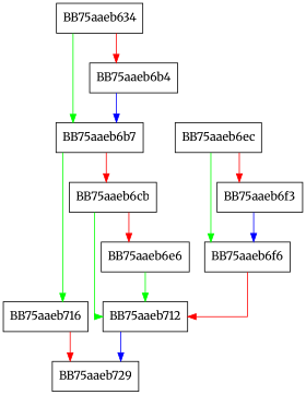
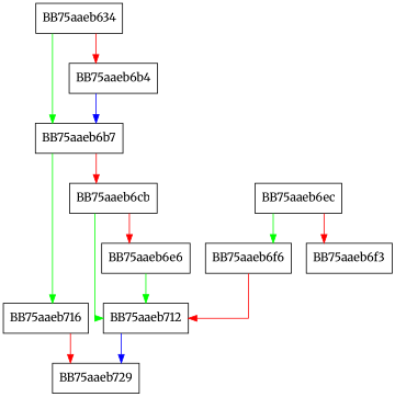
  digraph {
    fontname=Merriweather
    splines=ortho
    node [fontname=Merriweather shape=box]
    edge [color=red fontname=Merriweather]
    n1 [label=BB75aaeb634]
    BB75aaeb6b7
    BB75aaeb6b4
    BB75aaeb716
    BB75aaeb6cb
    BB75aaeb729
    BB75aaeb712
    BB75aaeb6e6
    BB75aaeb6ec
    BB75aaeb6f6
    BB75aaeb6f3
    n1 -> BB75aaeb6b7 [color=green]
    n1 -> BB75aaeb6b4
    BB75aaeb6b7 -> BB75aaeb716 [color=green]
    BB75aaeb6b7 -> BB75aaeb6cb
    BB75aaeb6b4 -> BB75aaeb6b7 [color=blue]
    BB75aaeb716 -> BB75aaeb729
    BB75aaeb6cb -> BB75aaeb712 [color=green]
    BB75aaeb6cb -> BB75aaeb6e6
    BB75aaeb712 -> BB75aaeb729 [color=blue]
    BB75aaeb6e6 -> BB75aaeb712 [color=green]
    BB75aaeb6ec -> BB75aaeb6f6 [color=green]
    BB75aaeb6ec -> BB75aaeb6f3
    BB75aaeb6f6 -> BB75aaeb712
-   BB75aaeb6f3 -> BB75aaeb6f6 [color=blue]
  }
